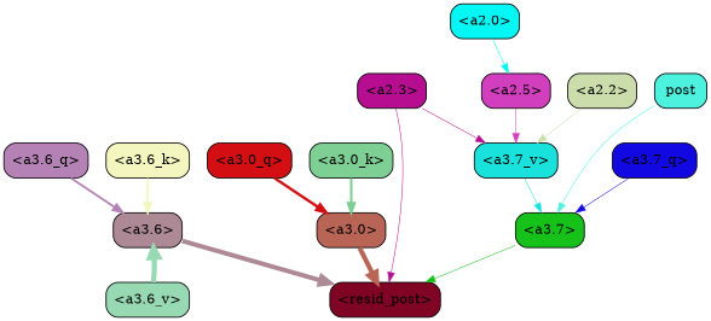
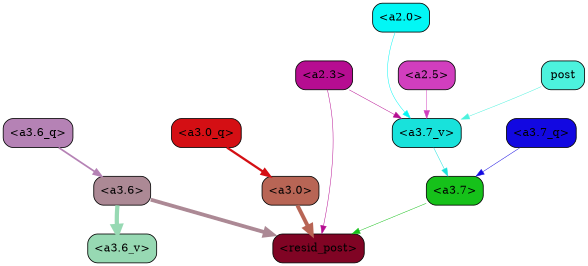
  strict digraph {
    fontname="DejaVu Serif"
    splines=true
    node [color=black fontname="DejaVu Serif" shape=box style="filled, rounded"]
    edge [color="#b60d91" fontname="DejaVu Serif" penwidth=0.6]
    "<a3.7>" [fillcolor="#16c11a"]
    "<resid_post>" [fillcolor="#800424"]
    "<a3.6>" [fillcolor="#ac8995"]
    "<a3.0>" [fillcolor="#b86555"]
    "<a2.3>" [fillcolor="#b60d91"]
    "<a3.7_v>" [fillcolor="#18e2db"]
    "<a3.7_q>" [fillcolor="#1208e1"]
    "<a3.6_q>" [fillcolor="#b582b5"]
    "<a3.0_q>" [fillcolor="#d40f14"]
-   "<a3.6_k>" [fillcolor="#f4f6bf"]
-   "<a3.0_k>" [fillcolor="#7ecf93"]
    "<a3.6_v>" [fillcolor="#97d9b3"]
    "<a2.5>" [fillcolor="#d13ebe"]
-   "<a2.2>" [fillcolor="#cbddab"]
    "<a2.0>" [fillcolor="#02f7f5"]
    n16 [fillcolor="#4cf2dd" label=post]
    "<a3.7>" -> "<resid_post>" [color="#16c11a"]
    "<a3.6>" -> "<resid_post>" [color="#ac8995" penwidth=4.751592040061951]
    "<a3.0>" -> "<resid_post>" [color="#b86555" penwidth=4.904066681861877]
    "<a2.3>" -> "<resid_post>"
    "<a2.3>" -> "<a3.7_v>"
    "<a3.7_v>" -> "<a3.7>" [color="#18e2db"]
    "<a3.7_q>" -> "<a3.7>" [color="#1208e1"]
    "<a3.6_q>" -> "<a3.6>" [color="#b582b5" penwidth=2.160832464694977]
    "<a3.0_q>" -> "<a3.0>" [color="#d40f14" penwidth=2.870753765106201]
-   "<a3.6_k>" -> "<a3.6>" [color="#f4f6bf" penwidth=2.13908451795578]
-   "<a3.0_k>" -> "<a3.0>" [color="#7ecf93" penwidth=2.520303964614868]
-   "<a3.6_v>" -> "<a3.6>" [color="#97d9b3" penwidth=5.297133803367615]
+   "<a3.6>" -> "<a3.6_v>" [color="#97d9b3" penwidth=5.297133803367615]
    "<a2.5>" -> "<a3.7_v>" [color="#d13ebe"]
-   "<a2.2>" -> "<a3.7_v>" [color="#cbddab"]
-   "<a2.0>" -> "<a2.5>" [color="#02f7f5"]
-   n16 -> "<a3.7>" [color="#4cf2dd"]
+   "<a2.0>" -> "<a3.7_v>" [color="#02f7f5"]
+   n16 -> "<a3.7_v>" [color="#4cf2dd"]
  }
